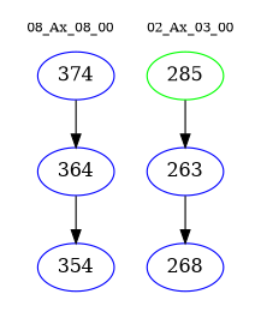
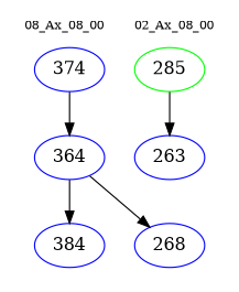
  digraph {
    node [color=blue]
    edge [color=black]
    n1 [label=374]
    n2 [label=364]
-   n3 [label=354]
+   n3 [label=384]
    n4 [color=green label=285]
    n5 [label=263]
    n6 [label=268]
    subgraph cluster_1 {
      color=white
      fontsize=10
      label="08_Ax_08_00"
      n1
      n2
      n3
    }
    subgraph cluster_2 {
      color=white
      fontsize=10
-     label="02_Ax_03_00"
+     label="02_Ax_08_00"
      n4
      n5
      n6
    }
    n1 -> n2
    n2 -> n3
    n4 -> n5
-   n5 -> n6
+   n2 -> n6
  }
